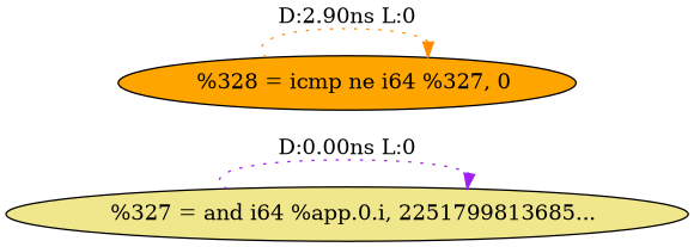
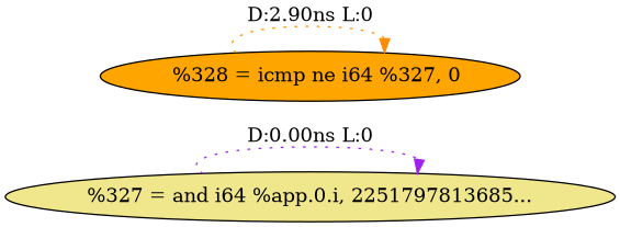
  digraph {
    rankdir=LR
    node [style=filled]
    edge [style=dotted]
-   n1 [label="  %327 = and i64 %app.0.i, 2251799813685..." fillcolor=khaki]
+   n1 [label="%327 = and i64 %app.0.i, 2251797813685..." fillcolor=khaki]
    n2 [label="  %328 = icmp ne i64 %327, 0" fillcolor=orange]
    n1 -> n1 [color=purple label="D:0.00ns L:0"]
    n2 -> n2 [color=darkorange label="D:2.90ns L:0"]
  }
